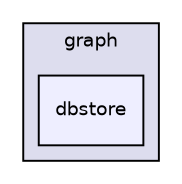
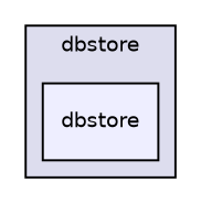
  digraph {
    compound=true
    n1 [fillcolor="#eeeeff" fontname=Helvetica fontsize=10 label=dbstore pencolor=black shape=box style=filled]
    subgraph cluster_1 {
      bgcolor="#ddddee"
      fontname=Helvetica
      fontsize=10
-     label="graph"
+     label=dbstore
      pencolor=black
      n1
    }
  }
